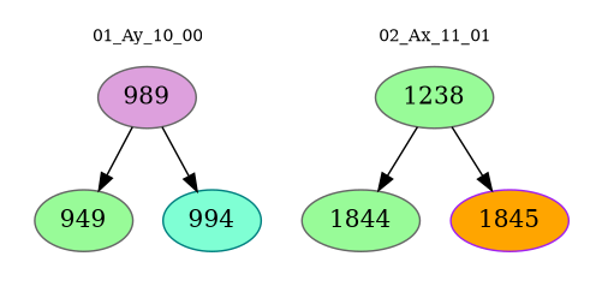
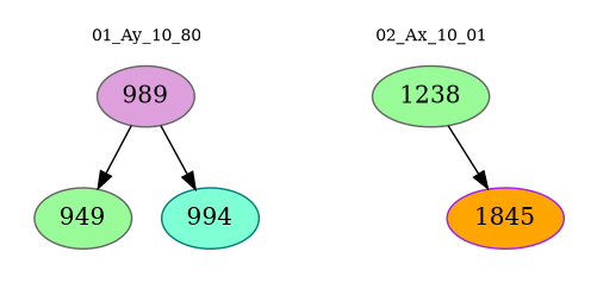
  digraph {
    node [color=gray40 fillcolor=palegreen style=filled]
    edge [color=black]
    n1 [fillcolor=plum label=989]
    n2 [label=949]
    n3 [color=teal fillcolor=aquamarine label=994]
    n4 [label=1238]
-   n5 [label=1844]
    n6 [color=purple fillcolor=orange label=1845]
    subgraph cluster_1 {
      color=white
      fontsize=10
-     label="01_Ay_10_00"
+     label="01_Ay_10_80"
      n1
      n2
      n3
    }
    subgraph cluster_2 {
      color=white
      fontsize=10
-     label="02_Ax_11_01"
+     label="02_Ax_10_01"
      n4
-     n5
      n6
    }
    n1 -> n2
    n1 -> n3
-   n4 -> n5
    n4 -> n6
  }
